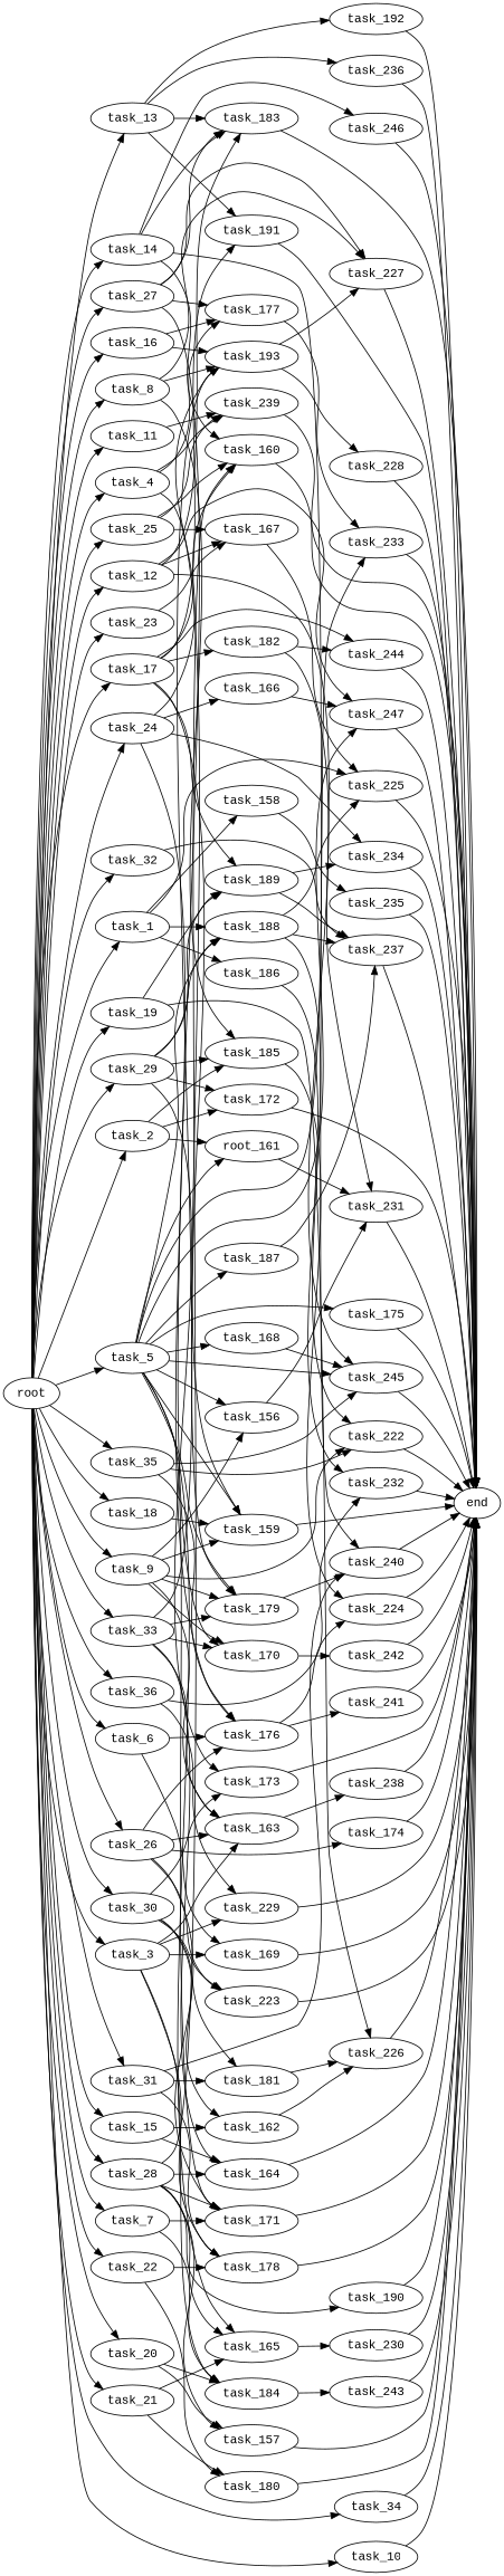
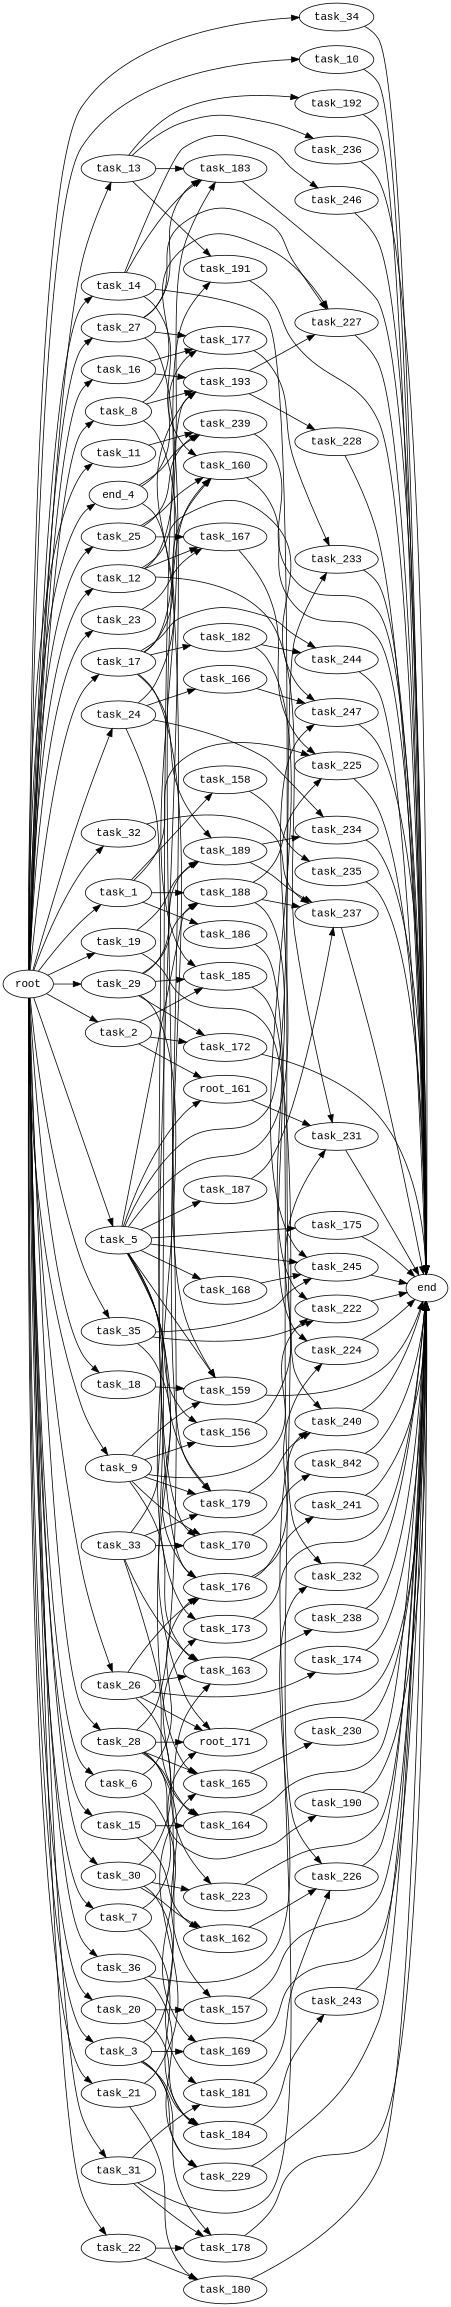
  digraph {
    fontname="Liberation Mono"
    rankdir=LR
    node [fontname="Liberation Mono"]
    edge [fontname="Liberation Mono"]
    task_8
    task_227
    task_193
    task_185
    end
    task_228
    task_224
    task_239
    task_173
    task_158
    task_235
    task_17
    task_159
    task_191
    task_189
    task_160
    task_182
    task_244
    task_237
    task_234
    task_245
    task_32
    root
    task_26
    task_15
    task_33
    task_7
    task_13
    task_30
    task_5
    task_6
    task_22
    task_3
    task_35
    task_16
    task_21
    task_18
    task_31
    task_9
    task_28
    task_29
    task_34
    task_10
    task_2
    task_14
    task_24
    task_19
    task_36
    task_25
-   task_4
+   task_4 [label=end_4]
    task_27
    task_23
    task_12
    task_1
    task_11
    task_20
    task_223
    task_176
    task_174
    task_163
-   task_171
+   task_171 [label=root_171]
    task_164
    task_162
    task_179
    task_170
    task_184
    task_183
    task_236
    task_192
    task_181
    n71 [label=root_161]
    task_247
    task_233
    task_187
    task_188
    task_175
    task_168
    task_156
    task_165
    task_169
    task_180
    task_178
    task_229
    task_222
    task_177
    task_240
    task_157
    task_190
    task_172
    task_246
    task_166
    task_226
    task_232
    task_167
    task_231
    task_225
    task_186
-   task_242
+   task_242 [label=task_842]
    task_241
    task_238
    task_243
    task_230
    task_8 -> task_227
    task_8 -> task_193
    task_8 -> task_185
    task_227 -> end
    task_193 -> task_227
    task_193 -> task_228
    task_185 -> task_224
    task_228 -> end
    task_224 -> end
    task_239 -> end
    task_173 -> end
    task_158 -> task_235
    task_235 -> end
    task_17 -> task_159
    task_17 -> task_191
    task_17 -> task_189
    task_17 -> task_160
    task_17 -> task_182
    task_17 -> task_244
    task_159 -> end
    task_191 -> end
    task_189 -> task_237
    task_189 -> task_234
    task_160 -> end
    task_182 -> task_244
    task_182 -> task_245
    task_244 -> end
    task_237 -> end
    task_234 -> end
    task_245 -> end
    task_32 -> task_237
    root -> task_8
    root -> task_17
    root -> task_32
    root -> task_26
    root -> task_15
-   root -> task_33
    root -> task_7
    root -> task_13
    root -> task_30
    root -> task_5
    root -> task_6
    root -> task_22
    root -> task_3
    root -> task_35
    root -> task_16
    root -> task_21
    root -> task_18
    root -> task_31
    root -> task_9
    root -> task_28
    root -> task_29
    root -> task_34
    root -> task_10
    root -> task_2
    root -> task_14
    root -> task_24
    root -> task_19
    root -> task_36
    root -> task_25
    root -> task_4
    root -> task_27
    root -> task_23
    root -> task_12
    root -> task_1
    root -> task_11
    root -> task_20
    task_26 -> task_223
    task_26 -> task_176
    task_26 -> task_174
    task_26 -> task_163
    task_26 -> task_171
    task_15 -> task_164
    task_15 -> task_162
    task_33 -> task_193
    task_33 -> task_163
    task_33 -> task_164
    task_33 -> task_179
    task_33 -> task_170
    task_7 -> task_171
    task_7 -> task_184
    task_13 -> task_191
    task_13 -> task_183
    task_13 -> task_236
    task_13 -> task_192
    task_30 -> task_173
    task_30 -> task_223
    task_30 -> task_162
    task_30 -> task_181
    task_5 -> task_159
    task_5 -> task_245
    task_5 -> task_171
    task_5 -> task_179
    task_5 -> n71
    task_5 -> task_247
    task_5 -> task_233
    task_5 -> task_187
    task_5 -> task_188
    task_5 -> task_175
    task_5 -> task_168
    task_5 -> task_156
    task_5 -> task_165
    task_6 -> task_176
    task_6 -> task_169
    task_22 -> task_180
    task_22 -> task_178
    task_3 -> task_163
    task_3 -> task_184
    task_3 -> task_169
    task_3 -> task_178
    task_3 -> task_229
    task_35 -> task_245
    task_35 -> task_176
    task_35 -> task_222
    task_16 -> task_193
    task_16 -> task_177
    task_21 -> task_165
    task_21 -> task_180
    task_18 -> task_159
    task_31 -> task_181
    task_31 -> task_178
    task_31 -> task_240
    task_9 -> task_159
    task_9 -> task_163
    task_9 -> task_179
    task_9 -> task_170
    task_9 -> task_156
    task_9 -> task_222
    task_28 -> task_160
    task_28 -> task_171
    task_28 -> task_164
    task_28 -> task_165
    task_28 -> task_157
    task_28 -> task_190
    task_29 -> task_185
    task_29 -> task_173
    task_29 -> task_189
    task_29 -> task_188
    task_29 -> task_172
    task_34 -> end
    task_10 -> end
    task_2 -> task_185
    task_2 -> n71
    task_2 -> task_172
    task_14 -> task_160
    task_14 -> task_183
    task_14 -> task_240
    task_14 -> task_246
    task_24 -> task_193
    task_24 -> task_234
    task_24 -> task_176
    task_24 -> task_166
    task_19 -> task_189
    task_19 -> task_226
    task_36 -> task_229
    task_36 -> task_232
    task_25 -> task_239
    task_25 -> task_160
    task_25 -> task_167
    task_4 -> task_239
    task_4 -> task_179
    task_4 -> task_177
    task_27 -> task_227
    task_27 -> task_170
    task_27 -> task_183
    task_27 -> task_177
    task_23 -> task_167
    task_12 -> task_183
    task_12 -> task_247
    task_12 -> task_167
    task_12 -> task_231
    task_1 -> task_158
    task_1 -> task_188
    task_1 -> task_225
    task_1 -> task_186
    task_11 -> task_239
    task_20 -> task_184
    task_20 -> task_157
    task_223 -> end
    task_176 -> task_224
    task_176 -> task_241
    task_174 -> end
    task_163 -> task_238
    task_171 -> end
    task_164 -> end
    task_162 -> task_226
    task_179 -> task_240
    task_170 -> task_242
    task_184 -> task_243
    task_183 -> end
    task_236 -> end
    task_192 -> end
    task_181 -> task_226
    n71 -> task_231
    task_247 -> end
    task_233 -> end
    task_187 -> task_237
    task_188 -> task_237
    task_188 -> task_222
    task_188 -> task_225
    task_175 -> end
    task_168 -> task_245
    task_156 -> task_231
    task_165 -> task_230
    task_169 -> end
    task_180 -> end
    task_178 -> end
    task_229 -> end
    task_222 -> end
    task_177 -> task_233
    task_240 -> end
    task_157 -> end
    task_190 -> end
    task_172 -> end
    task_246 -> end
    task_166 -> task_247
    task_226 -> end
    task_232 -> end
    task_167 -> task_225
    task_231 -> end
    task_225 -> end
    task_186 -> task_232
    task_242 -> end
    task_241 -> end
    task_238 -> end
    task_243 -> end
    task_230 -> end
  }
